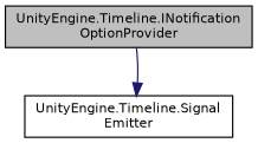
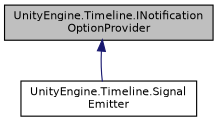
  digraph {
    node [color=black fontname=Helvetica fontsize=10 shape=record style=filled]
    n1 [fillcolor=grey75 fontcolor=black height=0.2 label="UnityEngine.Timeline.INotification\lOptionProvider" width=0.4]
    n2 [fillcolor=white height=0.2 label="UnityEngine.Timeline.Signal\lEmitter" width=0.4]
-   n2 -> n1 [color=midnightblue dir=back fontname=Helvetica fontsize=10 labelfontname=Helvetica labelfontsize=10 style=solid]
+   n1 -> n2 [color=midnightblue dir=back fontname=Helvetica fontsize=10 labelfontname=Helvetica labelfontsize=10 style=solid]
  }
